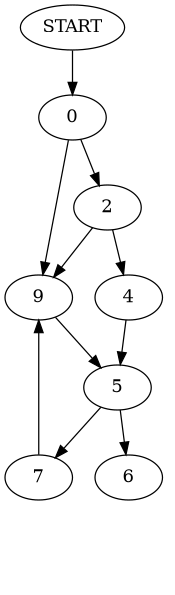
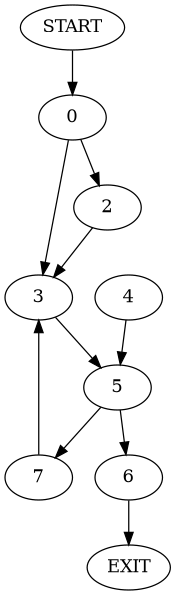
  digraph {
    n1 [label=START]
    n2 [label=0]
    2
-   3 [label=9]
+   3
+   n5 [label=EXIT]
    4
    5
    6
    7
    n1 -> n2
    n2 -> 2
    n2 -> 3
    2 -> 3
-   2 -> 4
    3 -> 5
    4 -> 5
    5 -> 6
    5 -> 7
+   6 -> n5
    7 -> 3
  }
